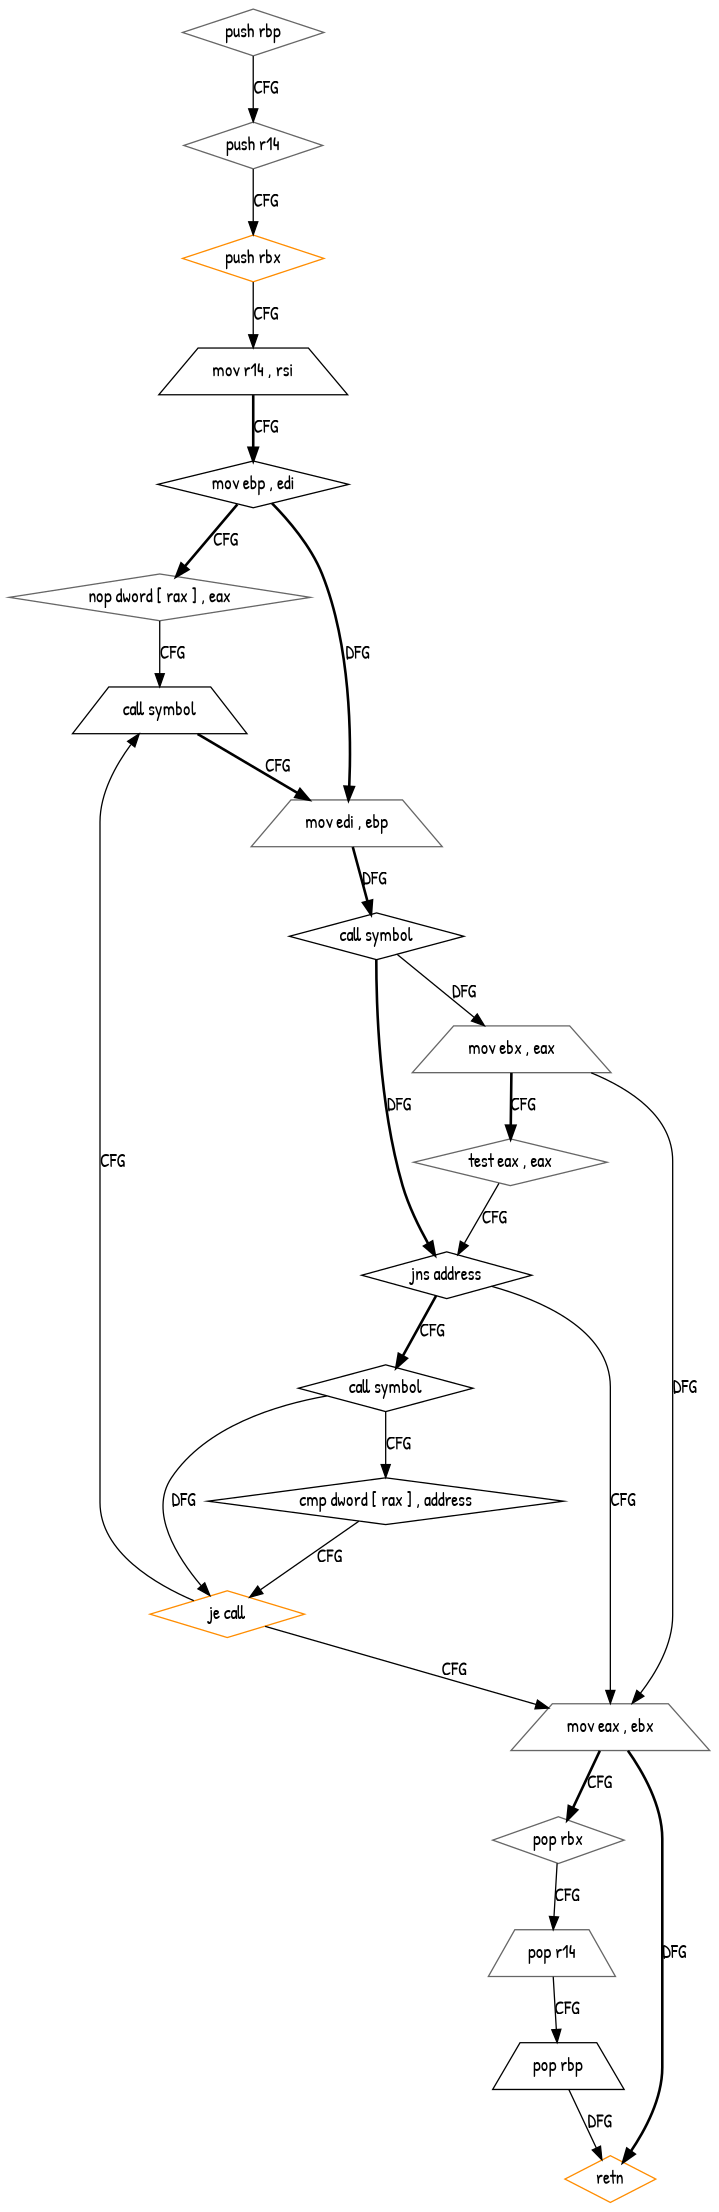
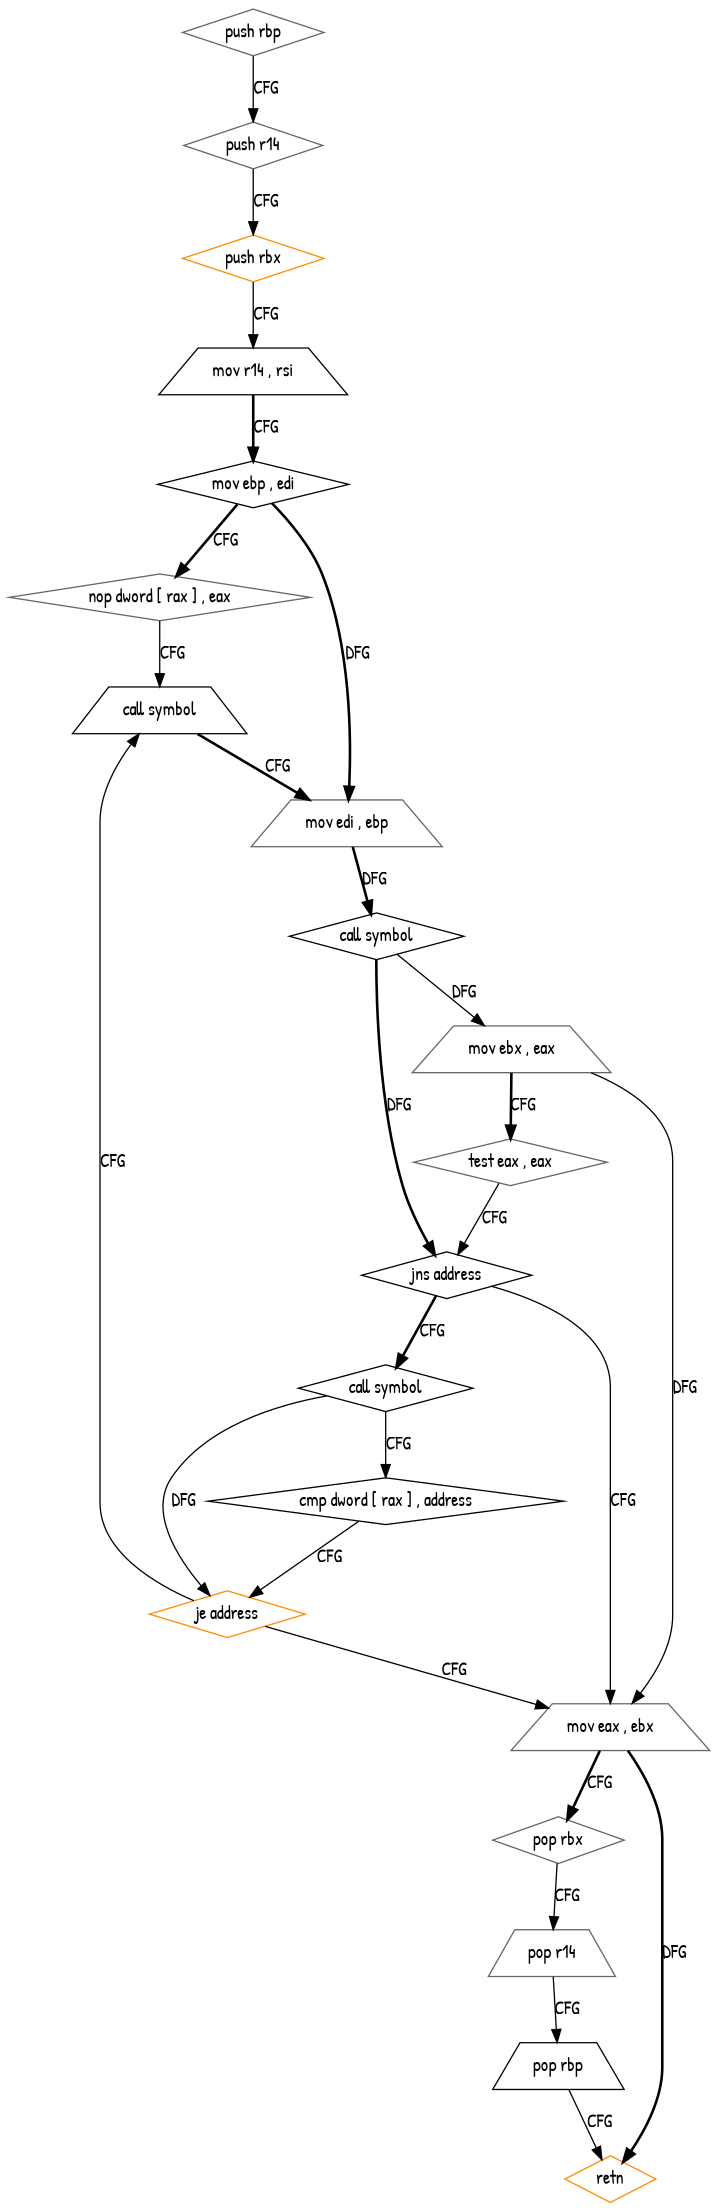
  digraph {
    fontname="Patrick Hand"
    node [color=gray40 fontname="Patrick Hand" shape=diamond]
    edge [fontname="Patrick Hand" style=solid]
    n1 [label="push rbp"]
    n2 [label="push r14"]
    n3 [color=darkorange label="push rbx"]
    n4 [color=black label="mov r14 , rsi" shape=trapezium]
    n5 [color=black label="mov ebp , edi"]
    n6 [label="nop dword [ rax ] , eax"]
    n7 [label="mov edi , ebp" shape=trapezium]
    n8 [color=black label="call symbol" shape=trapezium]
    n9 [color=black label="call symbol"]
    n10 [label="mov eax , ebx" shape=trapezium]
    n11 [label="pop rbx"]
    n12 [color=darkorange label=retn]
    n13 [label="pop r14" shape=trapezium]
    n14 [color=black label="pop rbp" shape=trapezium]
    n15 [color=black label="call symbol"]
    n16 [color=black label="cmp dword [ rax ] , address"]
-   n17 [color=darkorange label="je call"]
+   n17 [color=darkorange label="je address"]
    n18 [label="mov ebx , eax" shape=trapezium]
    n19 [color=black label="jns address"]
    n20 [label="test eax , eax"]
    n1 -> n2 [label=CFG]
    n2 -> n3 [label=CFG]
    n3 -> n4 [label=CFG]
    n4 -> n5 [label=CFG style=bold]
    n5 -> n6 [label=CFG style=bold]
    n5 -> n7 [label=DFG style=bold]
    n6 -> n8 [label=CFG]
    n7 -> n9 [label=DFG style=bold]
    n8 -> n7 [label=CFG style=bold]
    n9 -> n18 [label=DFG]
    n9 -> n19 [label=DFG style=bold]
    n10 -> n11 [label=CFG style=bold]
    n10 -> n12 [label=DFG style=bold]
    n11 -> n13 [label=CFG]
    n13 -> n14 [label=CFG]
-   n14 -> n12 [label=DFG]
+   n14 -> n12 [label=CFG]
    n15 -> n16 [label=CFG]
    n15 -> n17 [label=DFG]
    n16 -> n17 [label=CFG]
    n17 -> n8 [label=CFG]
    n17 -> n10 [label=CFG]
    n18 -> n10 [label=DFG]
    n18 -> n20 [label=CFG style=bold]
    n19 -> n10 [label=CFG]
    n19 -> n15 [label=CFG style=bold]
    n20 -> n19 [label=CFG]
  }
